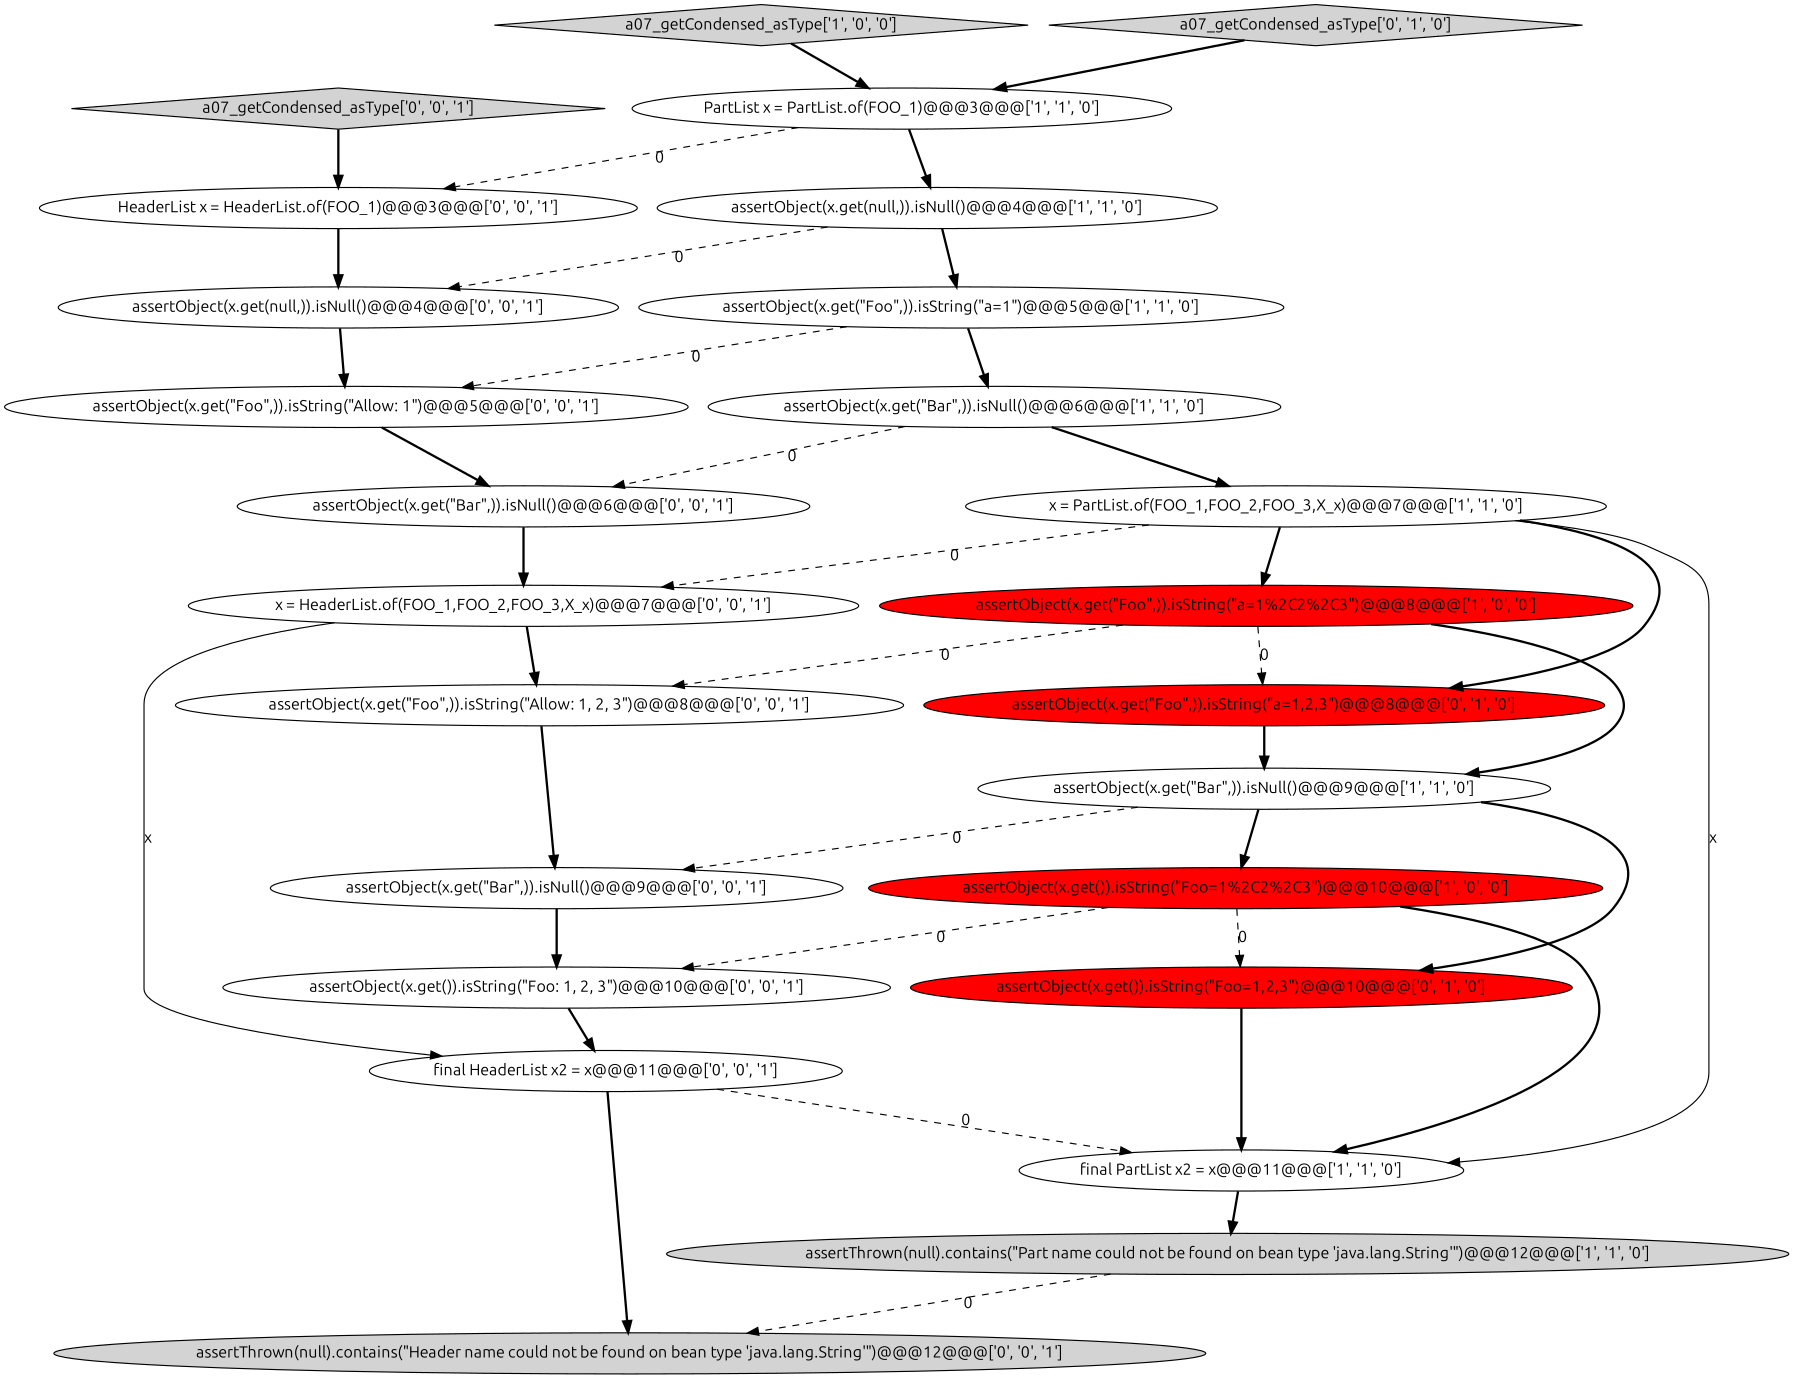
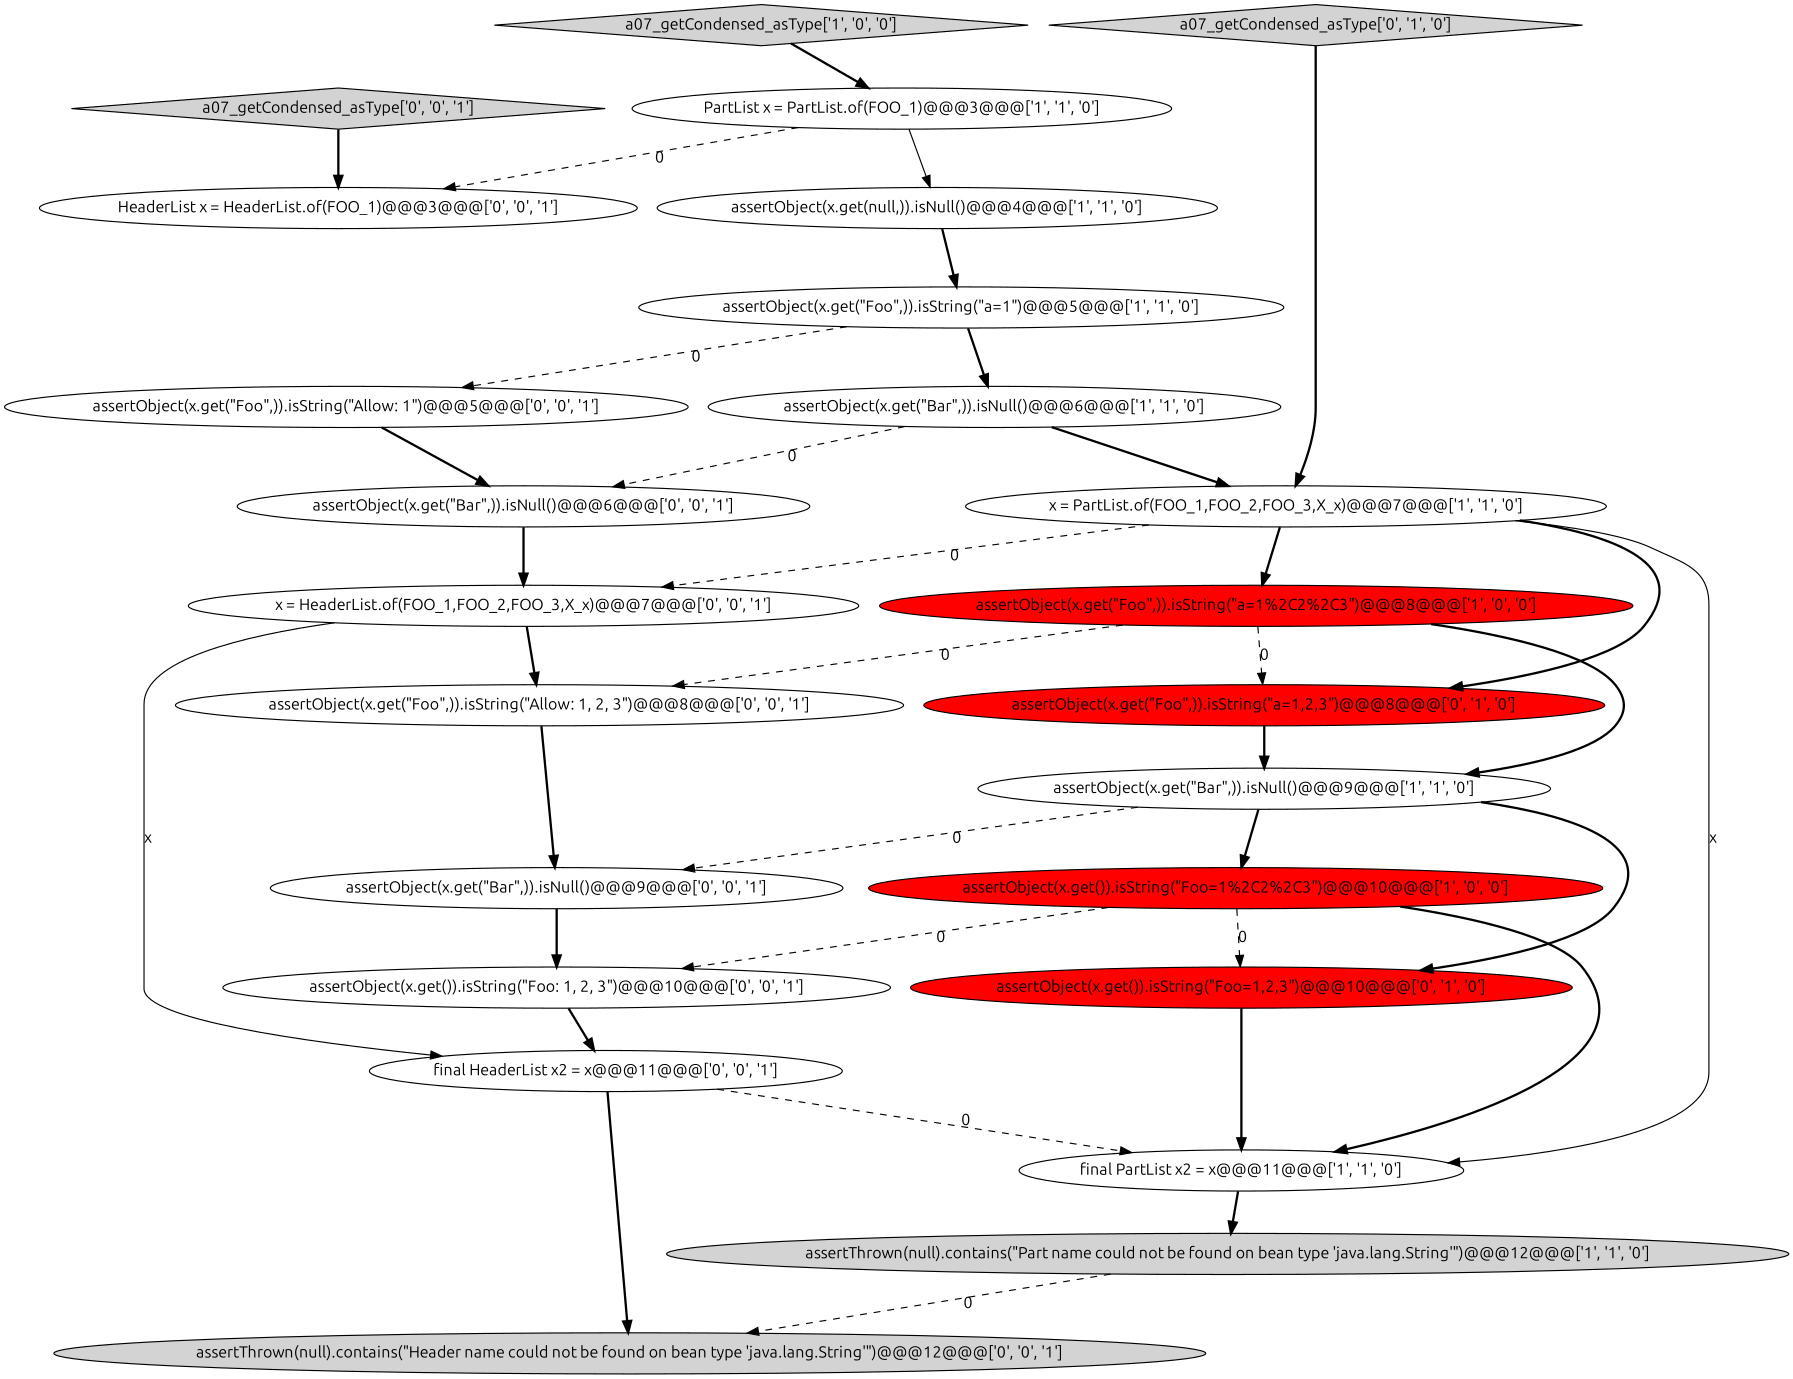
  digraph {
    fontname=Ubuntu
    node [fillcolor=white fontname=Ubuntu shape=ellipse style=filled]
    edge [fontname=Ubuntu style=bold]
    n1 [label="assertObject(x.get(\"Foo\",)).isString(\"a=1\")@@@5@@@['1', '1', '0']"]
    n2 [label="assertObject(x.get(\"Bar\",)).isNull()@@@6@@@['1', '1', '0']"]
    n3 [label="assertObject(x.get(\"Foo\",)).isString(\"Allow: 1\")@@@5@@@['0', '0', '1']"]
    n4 [label="x = PartList.of(FOO_1,FOO_2,FOO_3,X_x)@@@7@@@['1', '1', '0']"]
    n5 [label="assertObject(x.get(\"Bar\",)).isNull()@@@6@@@['0', '0', '1']"]
    n6 [fillcolor=red label="assertObject(x.get(\"Foo\",)).isString(\"a=1,2,3\")@@@8@@@['0', '1', '0']"]
    n7 [label="assertObject(x.get(\"Bar\",)).isNull()@@@9@@@['1', '1', '0']"]
    n8 [label="assertObject(x.get(\"Bar\",)).isNull()@@@9@@@['0', '0', '1']"]
    n9 [fillcolor=red label="assertObject(x.get()).isString(\"Foo=1,2,3\")@@@10@@@['0', '1', '0']"]
    n10 [fillcolor=red label="assertObject(x.get()).isString(\"Foo=1%2C2%2C3\")@@@10@@@['1', '0', '0']"]
    n11 [label="x = HeaderList.of(FOO_1,FOO_2,FOO_3,X_x)@@@7@@@['0', '0', '1']"]
    n12 [label="assertObject(x.get(\"Foo\",)).isString(\"Allow: 1, 2, 3\")@@@8@@@['0', '0', '1']"]
    n13 [label="final HeaderList x2 = x@@@11@@@['0', '0', '1']"]
    n14 [fillcolor=lightgray label="assertThrown(null).contains(\"Header name could not be found on bean type 'java.lang.String'\")@@@12@@@['0', '0', '1']"]
    n15 [label="final PartList x2 = x@@@11@@@['1', '1', '0']"]
    n16 [label="assertObject(x.get()).isString(\"Foo: 1, 2, 3\")@@@10@@@['0', '0', '1']"]
    n17 [fillcolor=red label="assertObject(x.get(\"Foo\",)).isString(\"a=1%2C2%2C3\")@@@8@@@['1', '0', '0']"]
    n18 [fillcolor=lightgray label="assertThrown(null).contains(\"Part name could not be found on bean type 'java.lang.String'\")@@@12@@@['1', '1', '0']"]
    n19 [fillcolor=lightgray label="a07_getCondensed_asType['0', '1', '0']" shape=diamond]
    n20 [label="PartList x = PartList.of(FOO_1)@@@3@@@['1', '1', '0']"]
    n21 [label="HeaderList x = HeaderList.of(FOO_1)@@@3@@@['0', '0', '1']"]
    n22 [label="assertObject(x.get(null,)).isNull()@@@4@@@['1', '1', '0']"]
-   n23 [label="assertObject(x.get(null,)).isNull()@@@4@@@['0', '0', '1']"]
    n24 [fillcolor=lightgray label="a07_getCondensed_asType['0', '0', '1']" shape=diamond]
    n25 [fillcolor=lightgray label="a07_getCondensed_asType['1', '0', '0']" shape=diamond]
    n1 -> n2
    n1 -> n3 [label=0 style=dashed]
    n2 -> n4
    n2 -> n5 [label=0 style=dashed]
    n3 -> n5
    n4 -> n6
    n4 -> n11 [label=0 style=dashed]
    n4 -> n15 [label=x style=solid]
    n4 -> n17
    n5 -> n11
    n6 -> n7
    n7 -> n8 [label=0 style=dashed]
    n7 -> n9
    n7 -> n10
    n8 -> n16
    n9 -> n15
    n10 -> n9 [label=0 style=dashed]
    n10 -> n15
    n10 -> n16 [label=0 style=dashed]
    n11 -> n12
    n11 -> n13 [label=x style=solid]
    n12 -> n8
    n13 -> n14
    n13 -> n15 [label=0 style=dashed]
    n15 -> n18
    n16 -> n13
    n17 -> n6 [label=0 style=dashed]
    n17 -> n7
    n17 -> n12 [label=0 style=dashed]
    n18 -> n14 [label=0 style=dashed]
-   n19 -> n20
+   n19 -> n4
    n20 -> n21 [label=0 style=dashed]
-   n20 -> n22
-   n21 -> n23
+   n20 -> n22 [style=solid]
    n22 -> n1
-   n22 -> n23 [label=0 style=dashed]
-   n23 -> n3
    n24 -> n21
    n25 -> n20
  }
